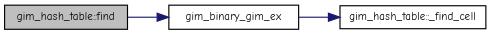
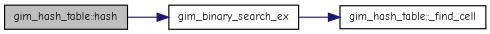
  digraph {
    fontname="Comic Neue"
    rankdir=LR
    node [color=black fontname="Comic Neue" fontsize=10 shape=record]
    edge [color=midnightblue fontname="Comic Neue" fontsize=10 labelfontname=FreeSans labelfontsize=10 style=solid]
-   n1 [fillcolor=grey75 fontcolor=black height=0.2 label="gim_hash_table::find" style=filled width=0.4]
-   n2 [height=0.2 label=gim_binary_gim_ex width=0.4]
+   n1 [fillcolor=grey75 fontcolor=black height=0.2 label="gim_hash_table::hash" style=filled width=0.4]
+   n2 [height=0.2 label=gim_binary_search_ex width=0.4]
    n3 [height=0.2 label="gim_hash_table::_find_cell" width=0.4]
    n1 -> n2
    n2 -> n3
  }
